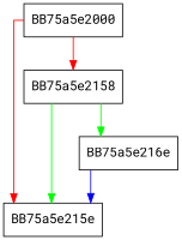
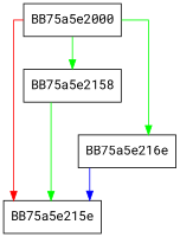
  digraph {
    fontname="Roboto Mono"
    splines=ortho
    node [fontname="Roboto Mono" shape=box]
    edge [color=red fontname="Roboto Mono"]
    BB75a5e2000
    BB75a5e215e
    BB75a5e2158
    BB75a5e216e
    BB75a5e2000 -> BB75a5e215e
-   BB75a5e2000 -> BB75a5e2158
+   BB75a5e2000 -> BB75a5e2158 [color=green]
    BB75a5e2158 -> BB75a5e215e [color=green]
-   BB75a5e2158 -> BB75a5e216e [color=green]
+   BB75a5e2000 -> BB75a5e216e [color=green]
    BB75a5e216e -> BB75a5e215e [color=blue]
  }
